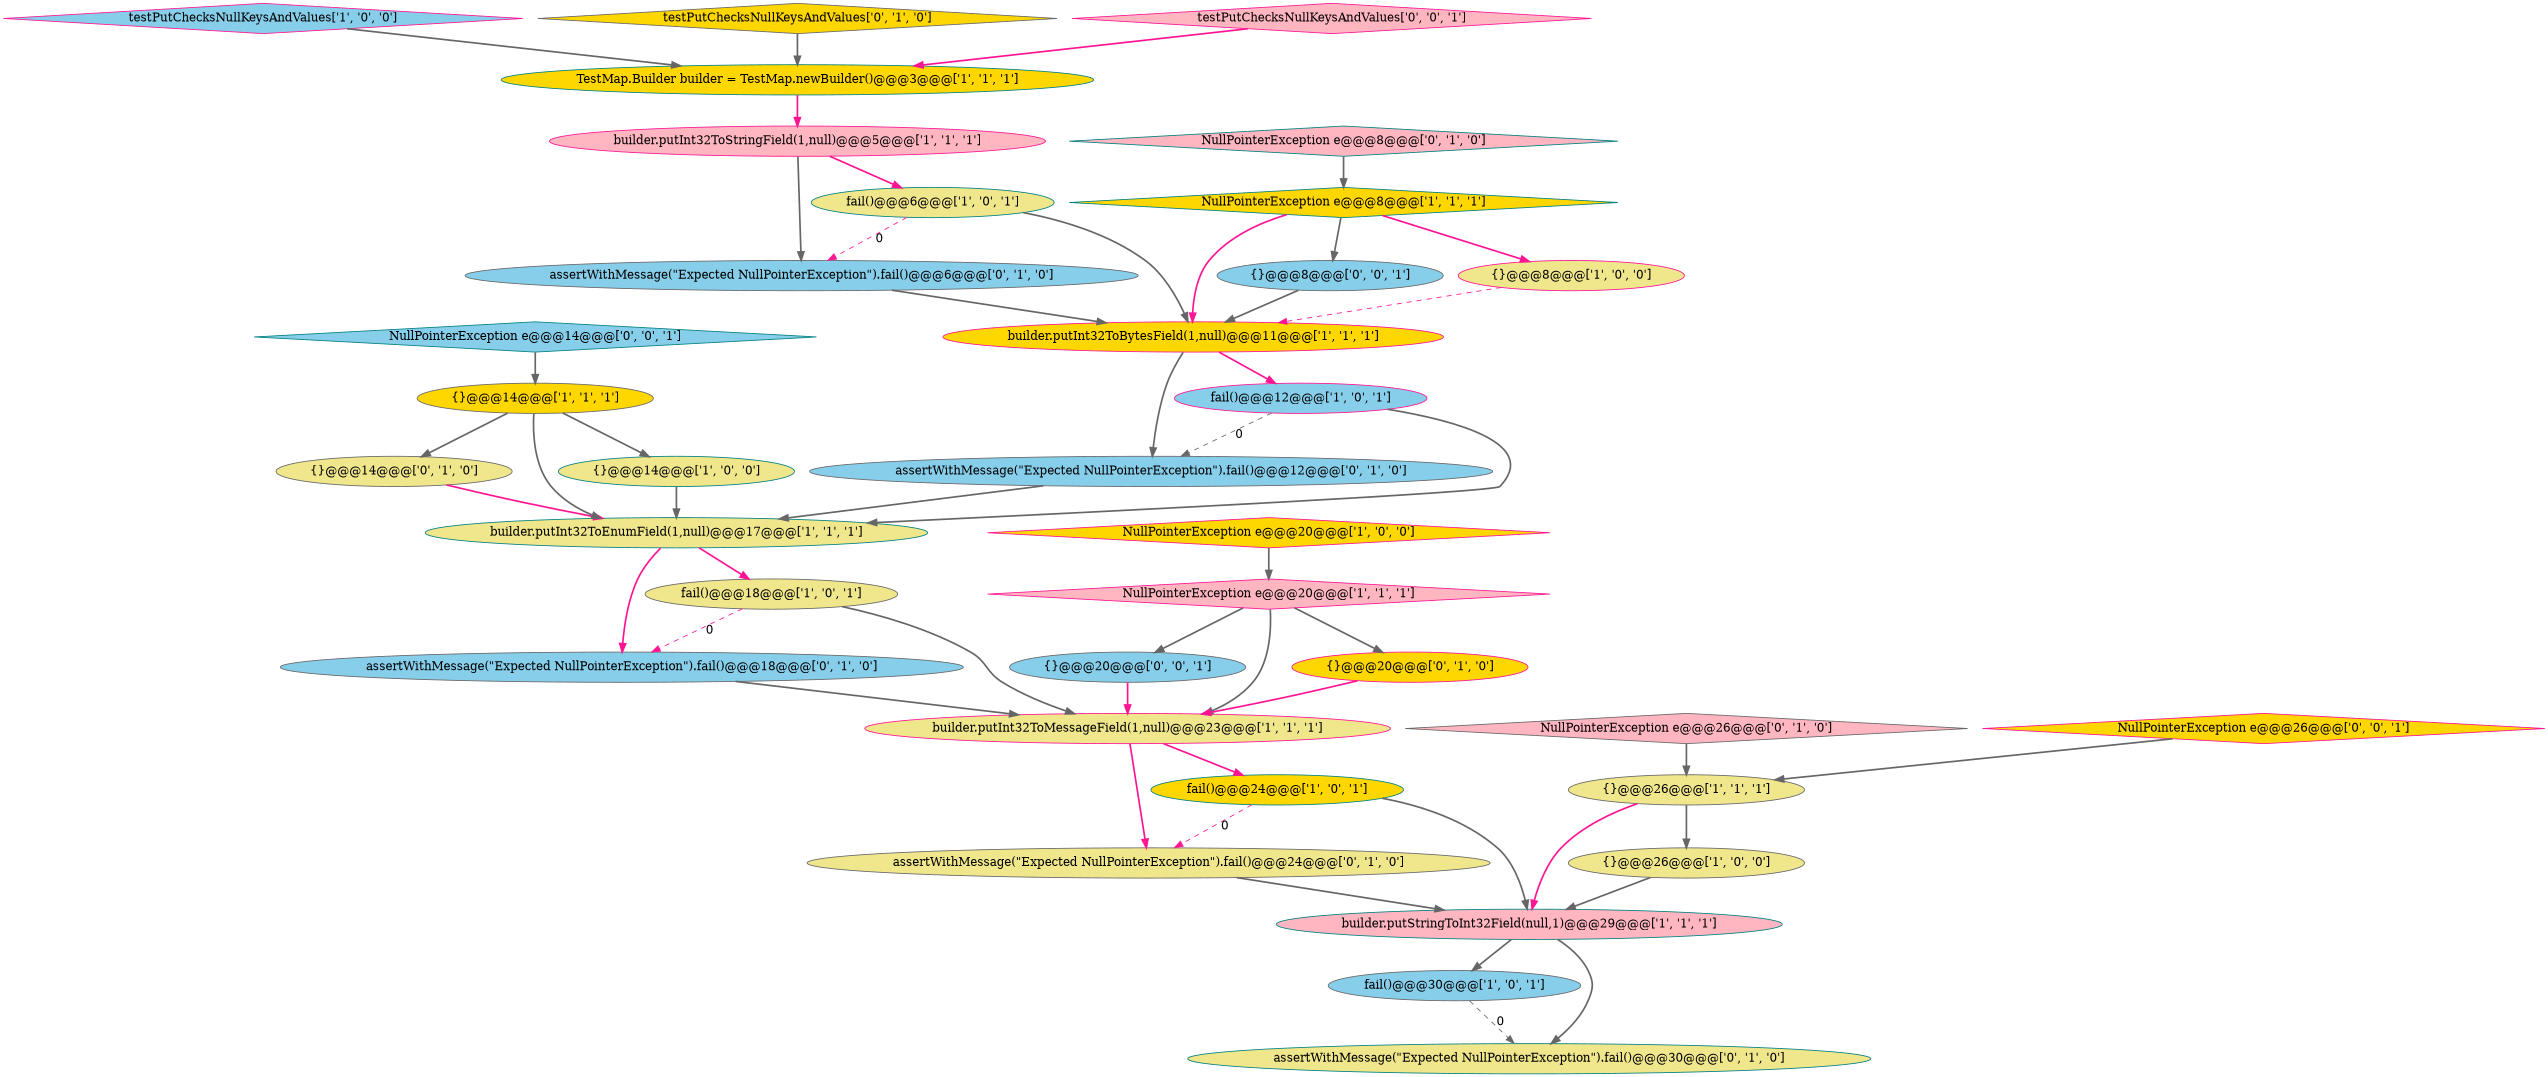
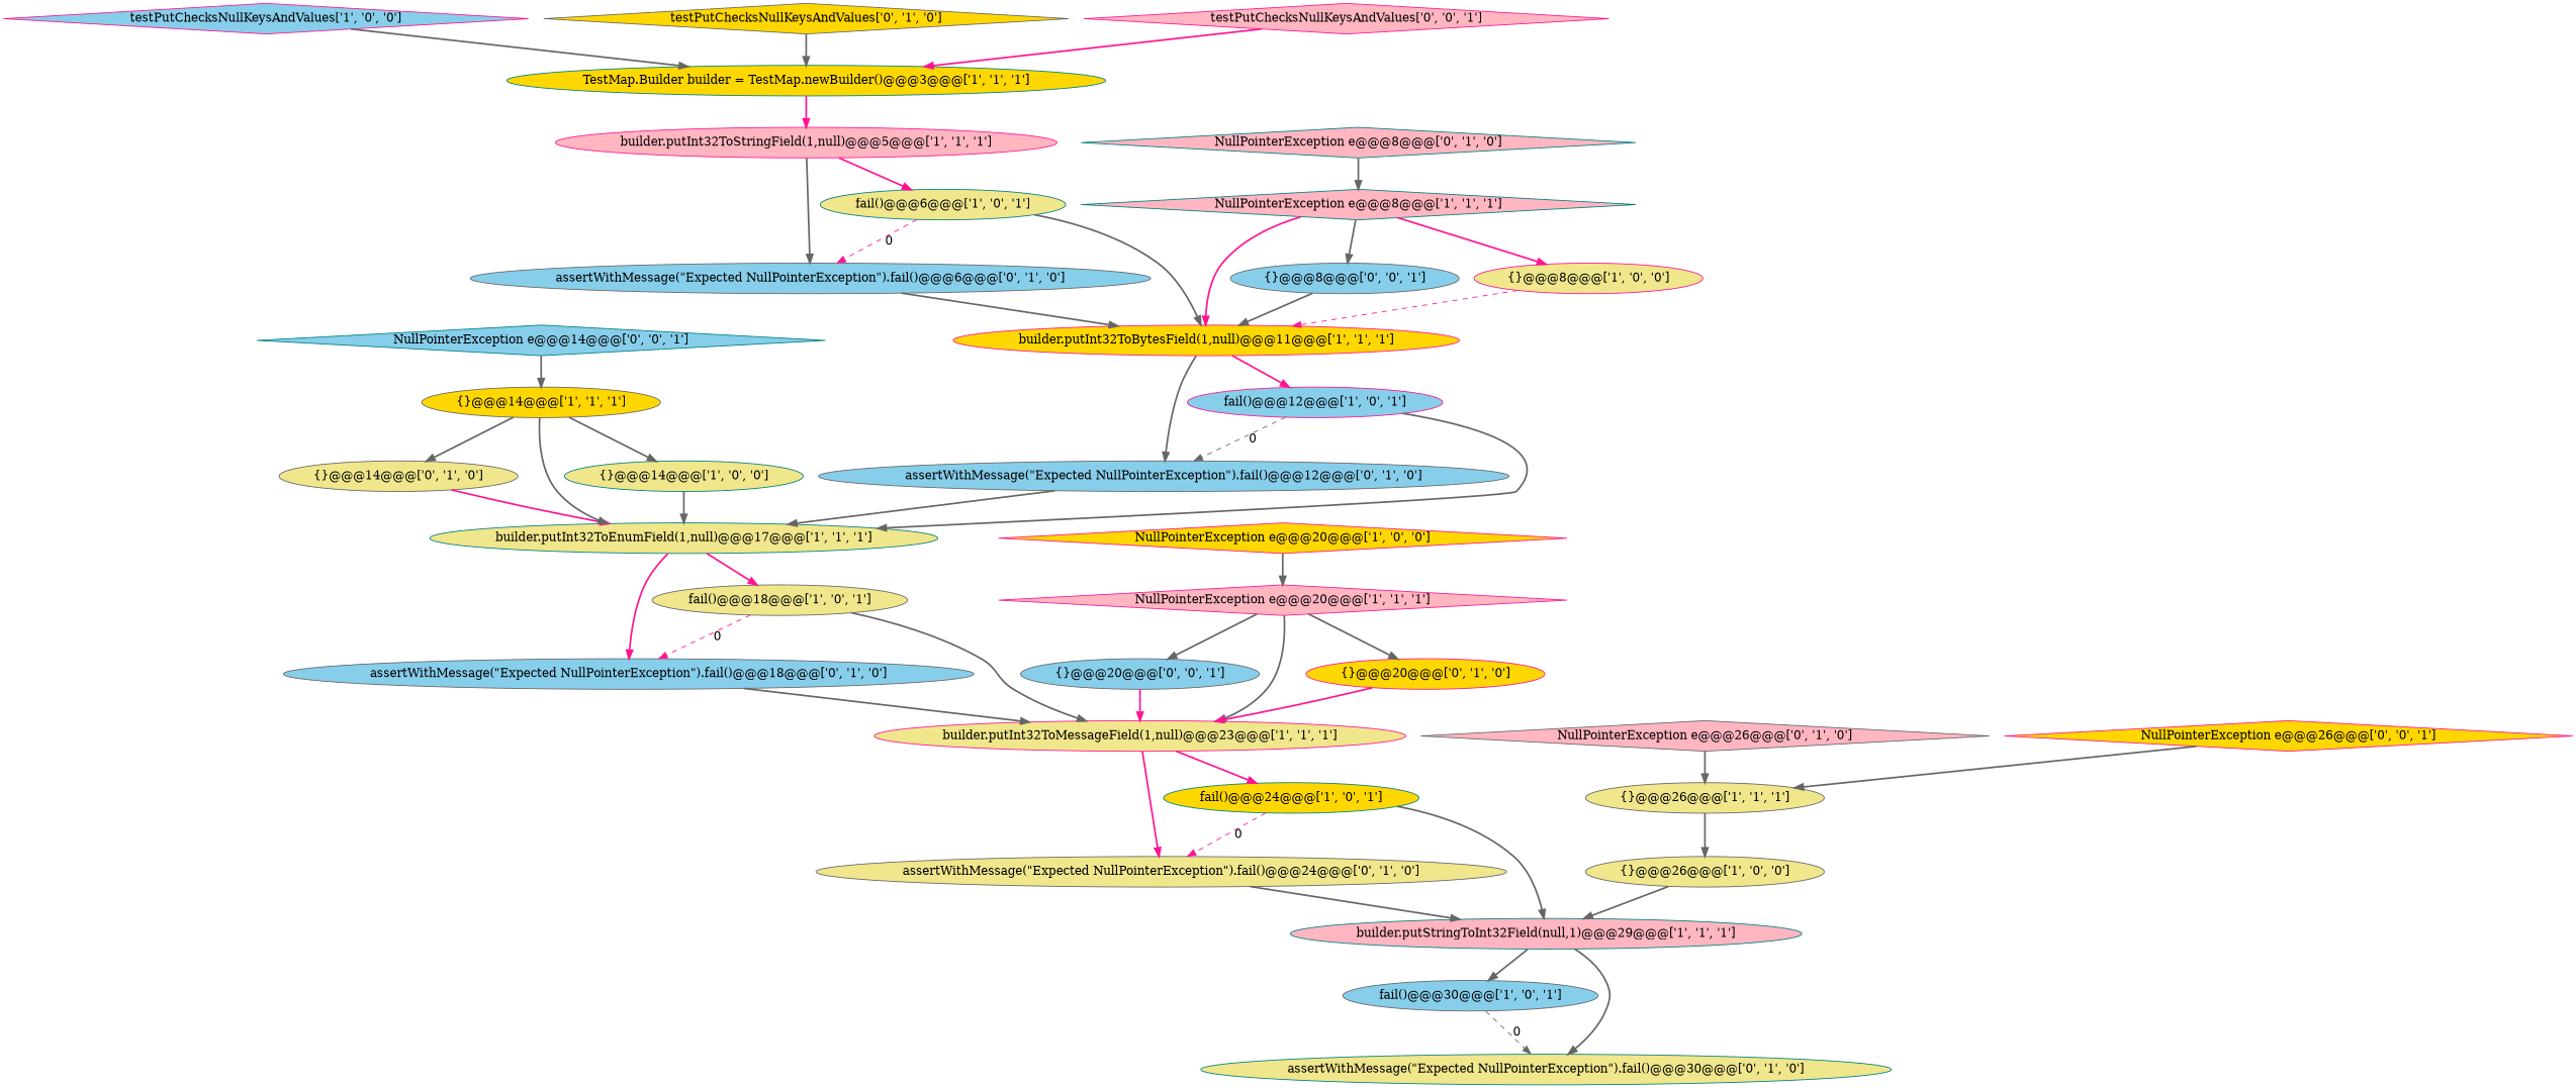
  digraph {
    node [color=gray40 fillcolor=khaki shape=ellipse style=filled]
    edge [color=gray40 style=bold]
    n1 [fillcolor=skyblue label="fail()@@@30@@@['1', '0', '1']"]
    n2 [color=teal label="assertWithMessage(\"Expected NullPointerException\").fail()@@@30@@@['0', '1', '0']"]
    n3 [label="{}@@@14@@@['0', '1', '0']"]
    n4 [color=teal label="builder.putInt32ToEnumField(1,null)@@@17@@@['1', '1', '1']"]
    n5 [fillcolor=skyblue label="assertWithMessage(\"Expected NullPointerException\").fail()@@@18@@@['0', '1', '0']"]
    n6 [label="fail()@@@18@@@['1', '0', '1']"]
    n7 [color=deeppink fillcolor=lightpink label="builder.putInt32ToStringField(1,null)@@@5@@@['1', '1', '1']"]
    n8 [fillcolor=skyblue label="assertWithMessage(\"Expected NullPointerException\").fail()@@@6@@@['0', '1', '0']"]
    n9 [color=teal label="fail()@@@6@@@['1', '0', '1']"]
    n10 [color=deeppink fillcolor=gold label="builder.putInt32ToBytesField(1,null)@@@11@@@['1', '1', '1']"]
    n11 [fillcolor=skyblue label="{}@@@20@@@['0', '0', '1']"]
    n12 [color=deeppink label="builder.putInt32ToMessageField(1,null)@@@23@@@['1', '1', '1']"]
    n13 [label="assertWithMessage(\"Expected NullPointerException\").fail()@@@24@@@['0', '1', '0']"]
    n14 [color=teal fillcolor=gold label="fail()@@@24@@@['1', '0', '1']"]
    n15 [fillcolor=skyblue label="assertWithMessage(\"Expected NullPointerException\").fail()@@@12@@@['0', '1', '0']"]
    n16 [color=deeppink fillcolor=gold label="NullPointerException e@@@20@@@['1', '0', '0']" shape=diamond]
    n17 [color=deeppink fillcolor=lightpink label="NullPointerException e@@@20@@@['1', '1', '1']" shape=diamond]
    n18 [color=deeppink fillcolor=gold label="{}@@@20@@@['0', '1', '0']"]
    n19 [color=deeppink fillcolor=skyblue label="testPutChecksNullKeysAndValues['1', '0', '0']" shape=diamond]
    n20 [color=teal fillcolor=gold label="TestMap.Builder builder = TestMap.newBuilder()@@@3@@@['1', '1', '1']"]
    n21 [color=teal fillcolor=skyblue label="NullPointerException e@@@14@@@['0', '0', '1']" shape=diamond]
    n22 [fillcolor=gold label="{}@@@14@@@['1', '1', '1']"]
    n23 [color=teal label="{}@@@14@@@['1', '0', '0']"]
    n24 [fillcolor=skyblue label="{}@@@8@@@['0', '0', '1']"]
    n25 [color=deeppink fillcolor=skyblue label="fail()@@@12@@@['1', '0', '1']"]
    n26 [color=teal fillcolor=lightpink label="builder.putStringToInt32Field(null,1)@@@29@@@['1', '1', '1']"]
    n27 [label="{}@@@26@@@['1', '1', '1']"]
    n28 [label="{}@@@26@@@['1', '0', '0']"]
    n29 [fillcolor=gold label="testPutChecksNullKeysAndValues['0', '1', '0']" shape=diamond]
    n30 [fillcolor=lightpink label="NullPointerException e@@@26@@@['0', '1', '0']" shape=diamond]
    n31 [color=teal fillcolor=lightpink label="NullPointerException e@@@8@@@['0', '1', '0']" shape=diamond]
-   n32 [color=teal fillcolor=gold label="NullPointerException e@@@8@@@['1', '1', '1']" shape=diamond]
+   n32 [color=teal fillcolor=lightpink label="NullPointerException e@@@8@@@['1', '1', '1']" shape=diamond]
    n33 [color=deeppink label="{}@@@8@@@['1', '0', '0']"]
    n34 [color=deeppink fillcolor=lightpink label="testPutChecksNullKeysAndValues['0', '0', '1']" shape=diamond]
    n35 [color=deeppink fillcolor=gold label="NullPointerException e@@@26@@@['0', '0', '1']" shape=diamond]
    n1 -> n2 [label=0 style=dashed]
    n3 -> n4 [color=deeppink]
    n4 -> n5 [color=deeppink]
    n4 -> n6 [color=deeppink]
    n5 -> n12
    n6 -> n5 [color=deeppink label=0 style=dashed]
    n6 -> n12
    n7 -> n8
    n7 -> n9 [color=deeppink]
    n8 -> n10
    n9 -> n8 [color=deeppink label=0 style=dashed]
    n9 -> n10
    n10 -> n15
    n10 -> n25 [color=deeppink]
    n11 -> n12 [color=deeppink]
    n12 -> n13 [color=deeppink]
    n12 -> n14 [color=deeppink]
    n13 -> n26
    n14 -> n13 [color=deeppink label=0 style=dashed]
    n14 -> n26
    n15 -> n4
    n16 -> n17
    n17 -> n11
    n17 -> n12
    n17 -> n18
    n18 -> n12 [color=deeppink]
    n19 -> n20
    n20 -> n7 [color=deeppink]
    n21 -> n22
    n22 -> n3
    n22 -> n4
    n22 -> n23
    n23 -> n4
    n24 -> n10
    n25 -> n4
    n25 -> n15 [label=0 style=dashed]
    n26 -> n1
    n26 -> n2
-   n27 -> n26 [color=deeppink]
    n27 -> n28
    n28 -> n26
    n29 -> n20
    n30 -> n27
    n31 -> n32
    n32 -> n10 [color=deeppink]
    n32 -> n24
    n32 -> n33 [color=deeppink]
    n33 -> n10 [color=deeppink style=dashed]
    n34 -> n20 [color=deeppink]
    n35 -> n27
  }
